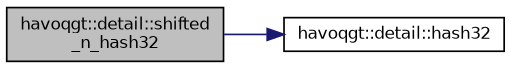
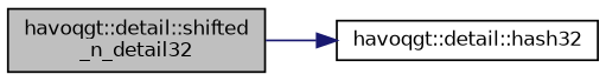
  digraph {
    rankdir=LR
    node [color=black fontname=Helvetica fontsize=10 shape=record style=filled]
-   n1 [fillcolor=grey75 fontcolor=black height=0.2 label="havoqgt::detail::shifted\l_n_hash32" width=0.4]
+   n1 [fillcolor=grey75 fontcolor=black height=0.2 label="havoqgt::detail::shifted\l_n_detail32" width=0.4]
    n2 [fillcolor=white height=0.2 label="havoqgt::detail::hash32" width=0.4]
    n1 -> n2 [color=midnightblue fontname=Helvetica fontsize=10 labelfontname=Helvetica labelfontsize=10 style=solid]
  }
